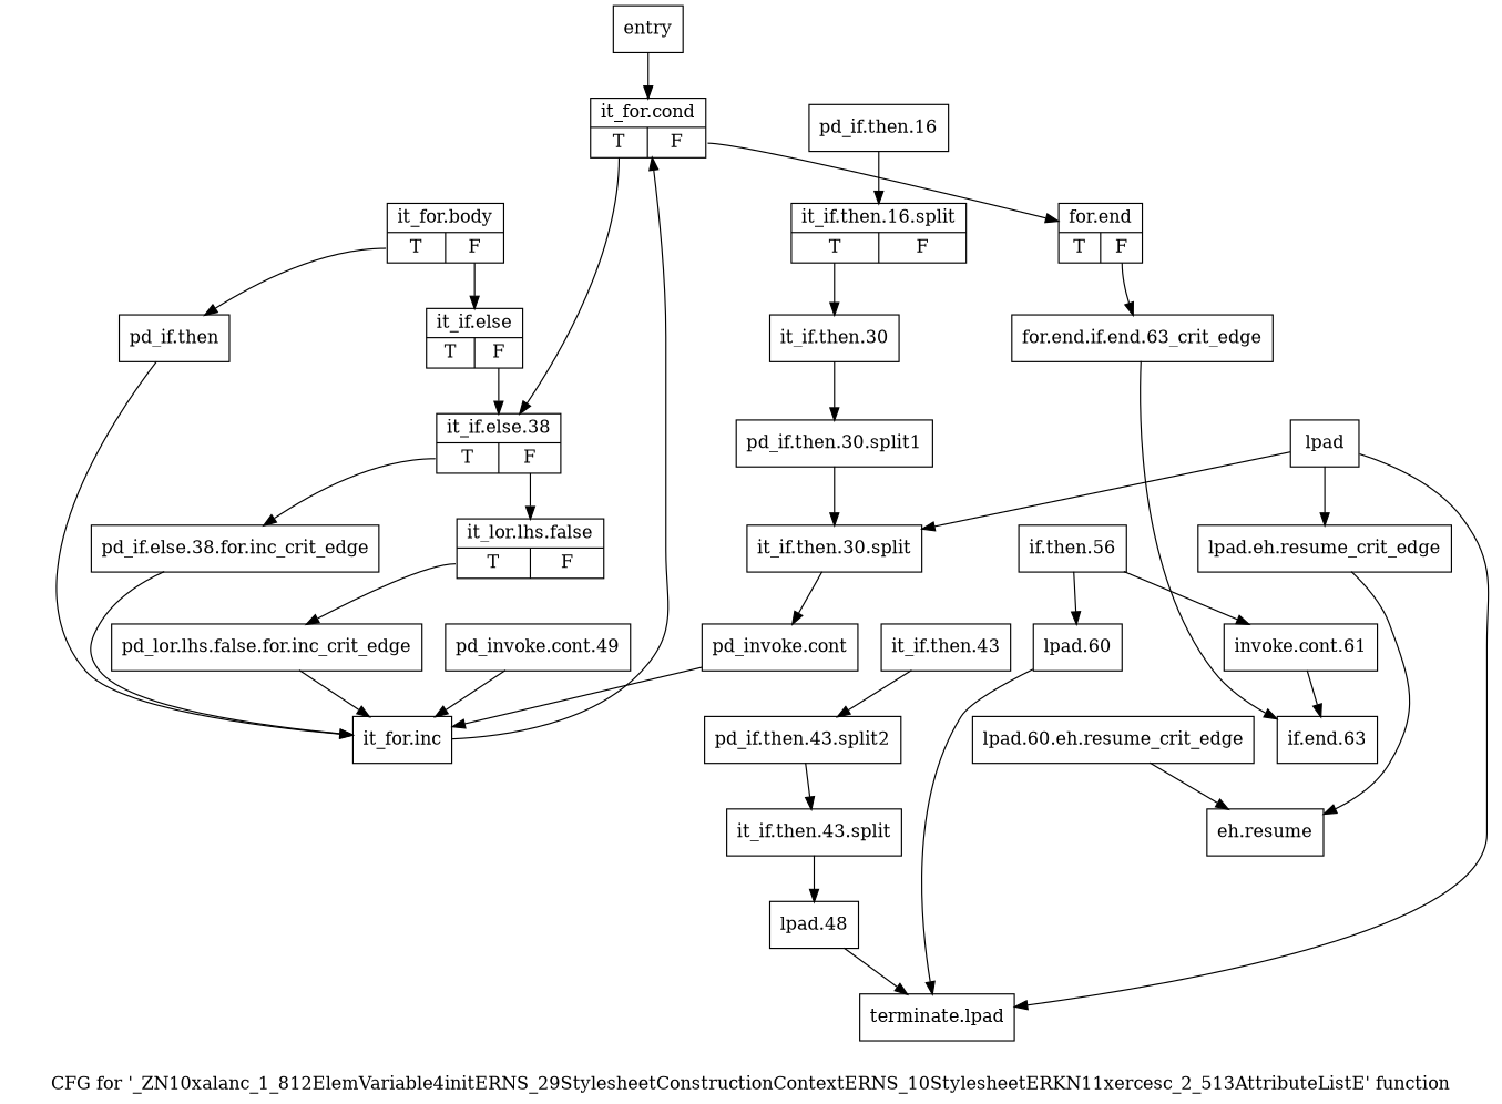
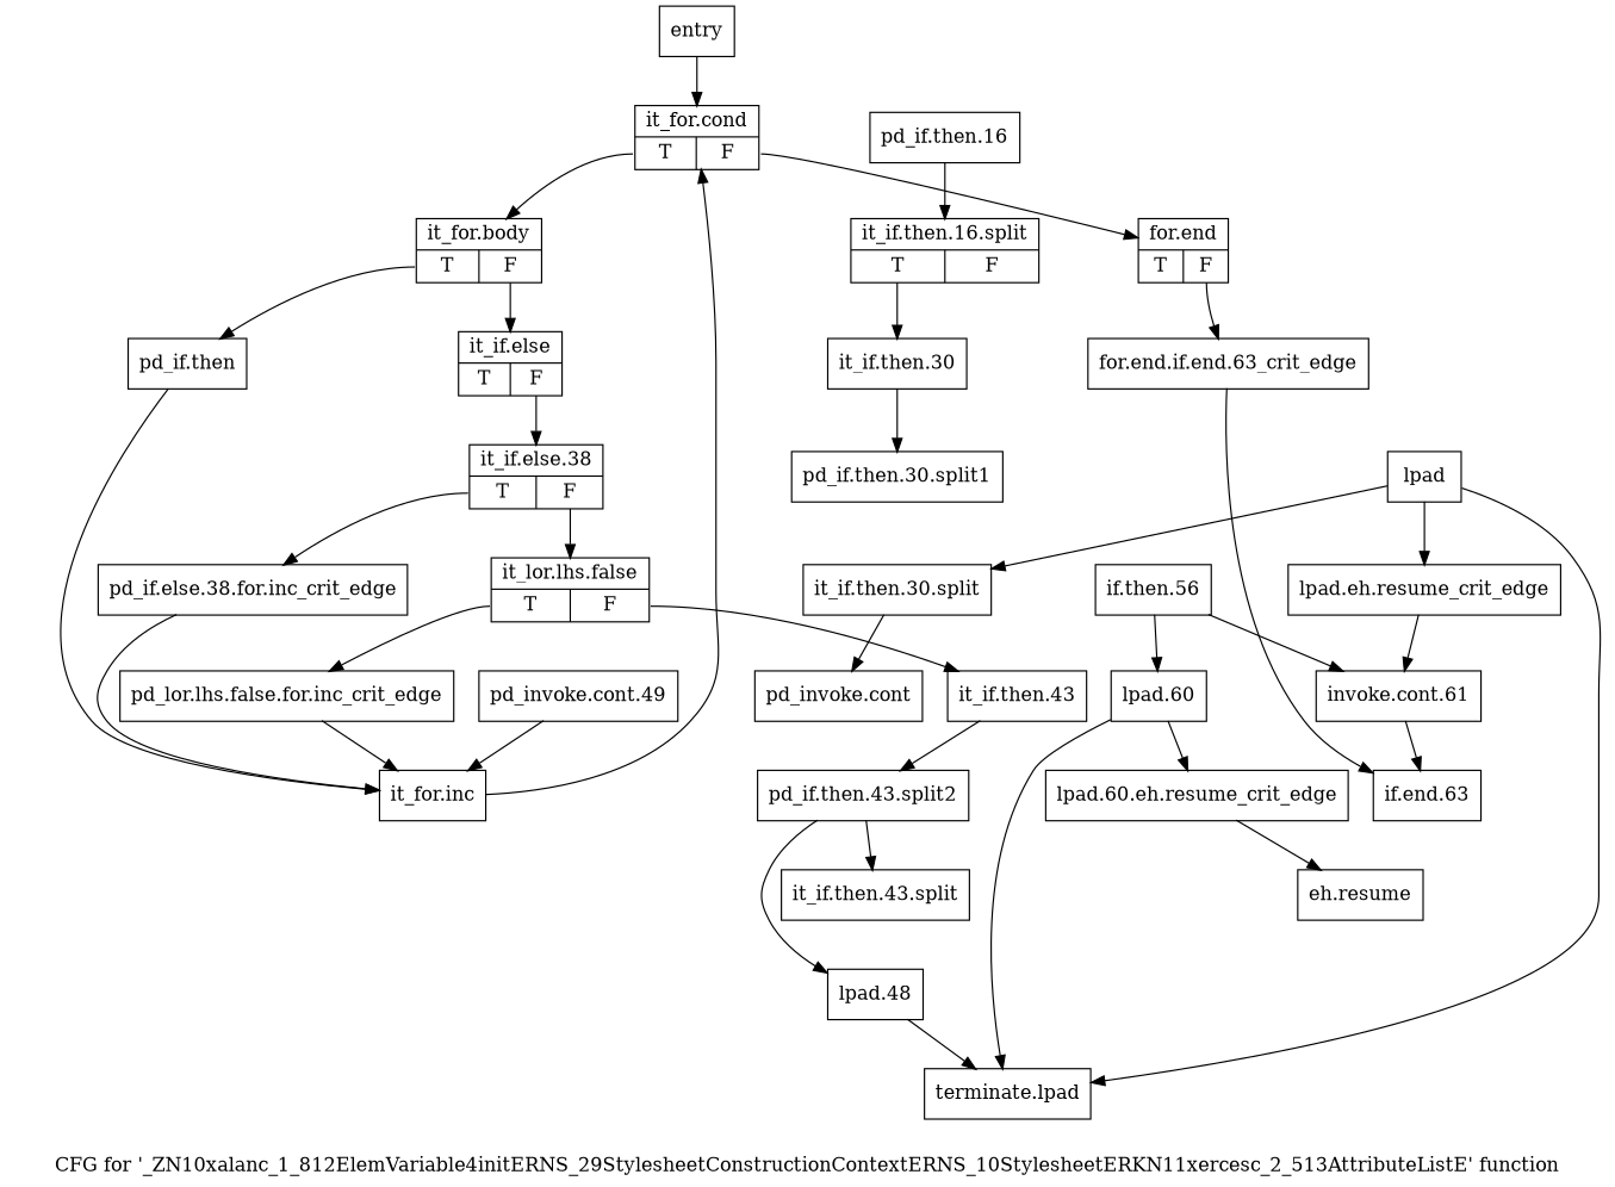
  digraph {
    label="CFG for '_ZN10xalanc_1_812ElemVariable4initERNS_29StylesheetConstructionContextERNS_10StylesheetERKN11xercesc_2_513AttributeListE' function"
    node [shape=record]
    n1 [label="{entry}"]
    n2 [label="{it_for.cond|{<s0>T|<s1>F}}"]
    n3 [label="{it_for.body|{<s0>T|<s1>F}}"]
    n4 [label="{for.end|{<s0>T|<s1>F}}"]
    n5 [label="{pd_if.then}"]
    n6 [label="{it_if.else|{<s0>T|<s1>F}}"]
    n7 [label="{for.end.if.end.63_crit_edge}"]
    n8 [label="{it_for.inc}"]
    n9 [label="{it_if.else.38|{<s0>T|<s1>F}}"]
    n10 [label="{if.then.56}"]
    n11 [label="{invoke.cont.61}"]
    n12 [label="{lpad.60}"]
    n13 [label="{if.end.63}"]
    n14 [label="{pd_if.then.16}"]
    n15 [label="{it_if.then.16.split|{<s0>T|<s1>F}}"]
    n16 [label="{pd_if.else.38.for.inc_crit_edge}"]
    n17 [label="{it_lor.lhs.false|{<s0>T|<s1>F}}"]
    n18 [label="{it_if.then.30}"]
    n19 [label="{pd_lor.lhs.false.for.inc_crit_edge}"]
    n20 [label="{it_if.then.43}"]
    n21 [label="{pd_if.then.30.split1}"]
    n22 [label="{it_if.then.30.split}"]
    n23 [label="{pd_invoke.cont}"]
    n24 [label="{lpad}"]
    n25 [label="{lpad.eh.resume_crit_edge}"]
    n26 [label="{terminate.lpad}"]
    n27 [label="{eh.resume}"]
    n28 [label="{pd_if.then.43.split2}"]
    n29 [label="{it_if.then.43.split}"]
    n30 [label="{lpad.48}"]
    n31 [label="{pd_invoke.cont.49}"]
    n32 [label="{lpad.60.eh.resume_crit_edge}"]
    n1 -> n2
-   n2 -> n9 [tailport=s0]
+   n2 -> n3 [tailport=s0]
    n2 -> n4 [tailport=s1]
    n3 -> n5 [tailport=s0]
    n3 -> n6 [tailport=s1]
    n4 -> n7 [tailport=s1]
    n5 -> n8
    n6 -> n9 [tailport=s1]
    n7 -> n13
    n8 -> n2
    n9 -> n16 [tailport=s0]
    n9 -> n17 [tailport=s1]
    n10 -> n11
    n10 -> n12
    n11 -> n13
    n12 -> n26
+   n12 -> n32
    n14 -> n15
    n15 -> n18 [tailport=s0]
    n16 -> n8
    n17 -> n19 [tailport=s0]
+   n17 -> n20 [tailport=s1]
    n18 -> n21
    n19 -> n8
    n20 -> n28
-   n21 -> n22
    n22 -> n23
-   n23 -> n8
    n24 -> n22
    n24 -> n25
    n24 -> n26
-   n25 -> n27
+   n25 -> n11
    n28 -> n29
-   n29 -> n30
+   n28 -> n30
    n30 -> n26
    n31 -> n8
    n32 -> n27
  }
